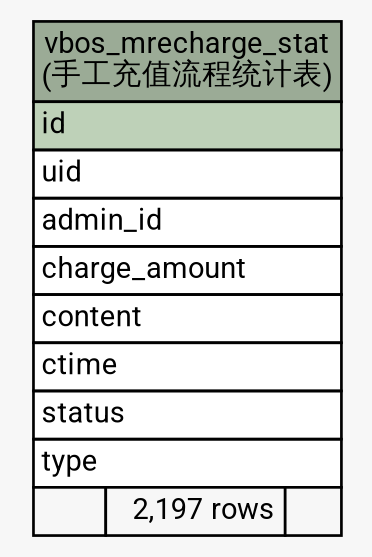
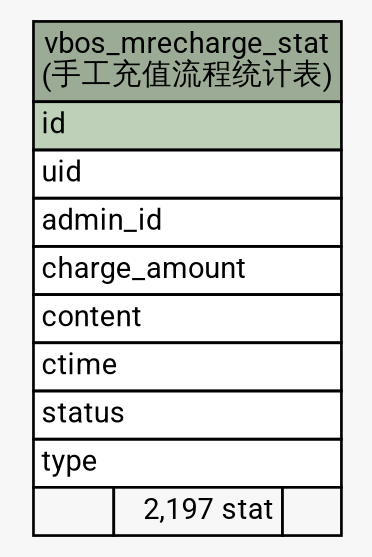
  digraph {
    bgcolor="#f7f7f7"
    fontname=Roboto
    fontsize=11
    nodesep=0.18
    rankdir=RL
    ranksep=0.46
-   n1 [fontname=Roboto fontsize=11 label=<     <TABLE BORDER="0" CELLBORDER="1" CELLSPACING="0" BGCOLOR="#ffffff">       <TR><TD COLSPAN="3" BGCOLOR="#9bab96" ALIGN="CENTER">vbos_mrecharge_stat<br/>(手工充值流程统计表)</TD></TR>       <TR><TD PORT="id" COLSPAN="3" BGCOLOR="#bed1b8" ALIGN="LEFT">id</TD></TR>       <TR><TD PORT="uid" COLSPAN="3" ALIGN="LEFT">uid</TD></TR>       <TR><TD PORT="admin_id" COLSPAN="3" ALIGN="LEFT">admin_id</TD></TR>       <TR><TD PORT="charge_amount" COLSPAN="3" ALIGN="LEFT">charge_amount</TD></TR>       <TR><TD PORT="content" COLSPAN="3" ALIGN="LEFT">content</TD></TR>       <TR><TD PORT="ctime" COLSPAN="3" ALIGN="LEFT">ctime</TD></TR>       <TR><TD PORT="status" COLSPAN="3" ALIGN="LEFT">status</TD></TR>       <TR><TD PORT="type" COLSPAN="3" ALIGN="LEFT">type</TD></TR>       <TR><TD ALIGN="LEFT" BGCOLOR="#f7f7f7">  </TD><TD ALIGN="RIGHT" BGCOLOR="#f7f7f7">2,197 rows</TD><TD ALIGN="RIGHT" BGCOLOR="#f7f7f7">  </TD></TR>     </TABLE>> shape=plaintext]
+   n1 [fontname=Roboto fontsize=11 label=<     <TABLE BORDER="0" CELLBORDER="1" CELLSPACING="0" BGCOLOR="#ffffff">       <TR><TD COLSPAN="3" BGCOLOR="#9bab96" ALIGN="CENTER">vbos_mrecharge_stat<br/>(手工充值流程统计表)</TD></TR>       <TR><TD PORT="id" COLSPAN="3" BGCOLOR="#bed1b8" ALIGN="LEFT">id</TD></TR>       <TR><TD PORT="uid" COLSPAN="3" ALIGN="LEFT">uid</TD></TR>       <TR><TD PORT="admin_id" COLSPAN="3" ALIGN="LEFT">admin_id</TD></TR>       <TR><TD PORT="charge_amount" COLSPAN="3" ALIGN="LEFT">charge_amount</TD></TR>       <TR><TD PORT="content" COLSPAN="3" ALIGN="LEFT">content</TD></TR>       <TR><TD PORT="ctime" COLSPAN="3" ALIGN="LEFT">ctime</TD></TR>       <TR><TD PORT="status" COLSPAN="3" ALIGN="LEFT">status</TD></TR>       <TR><TD PORT="type" COLSPAN="3" ALIGN="LEFT">type</TD></TR>       <TR><TD ALIGN="LEFT" BGCOLOR="#f7f7f7">  </TD><TD ALIGN="RIGHT" BGCOLOR="#f7f7f7">2,197 stat</TD><TD ALIGN="RIGHT" BGCOLOR="#f7f7f7">  </TD></TR>     </TABLE>> shape=plaintext]
  }
